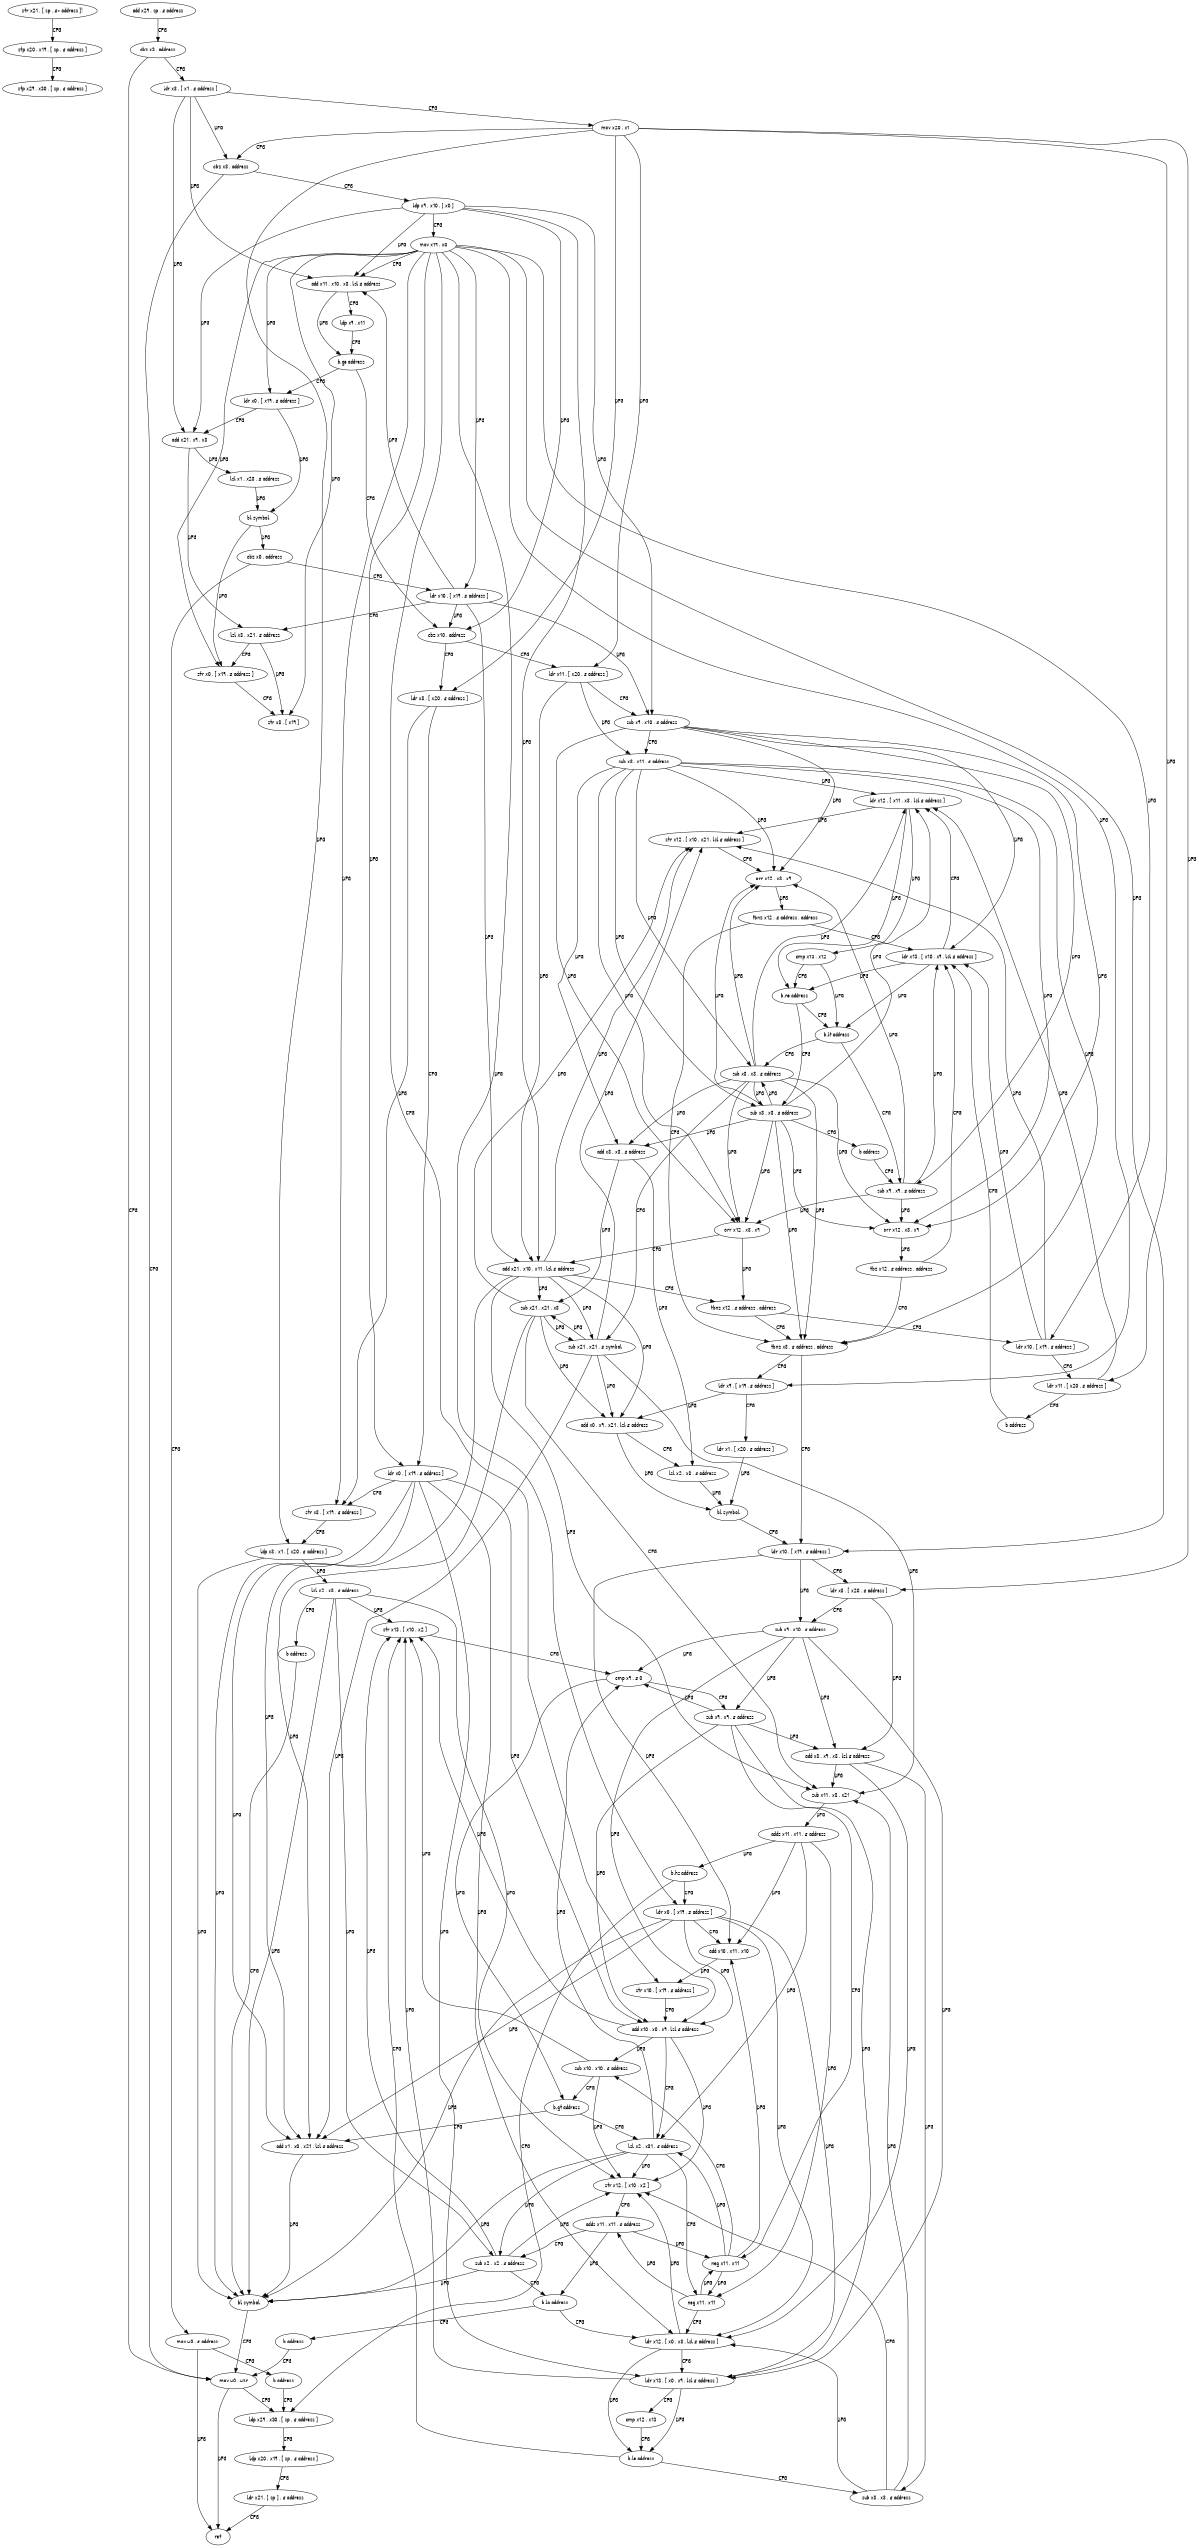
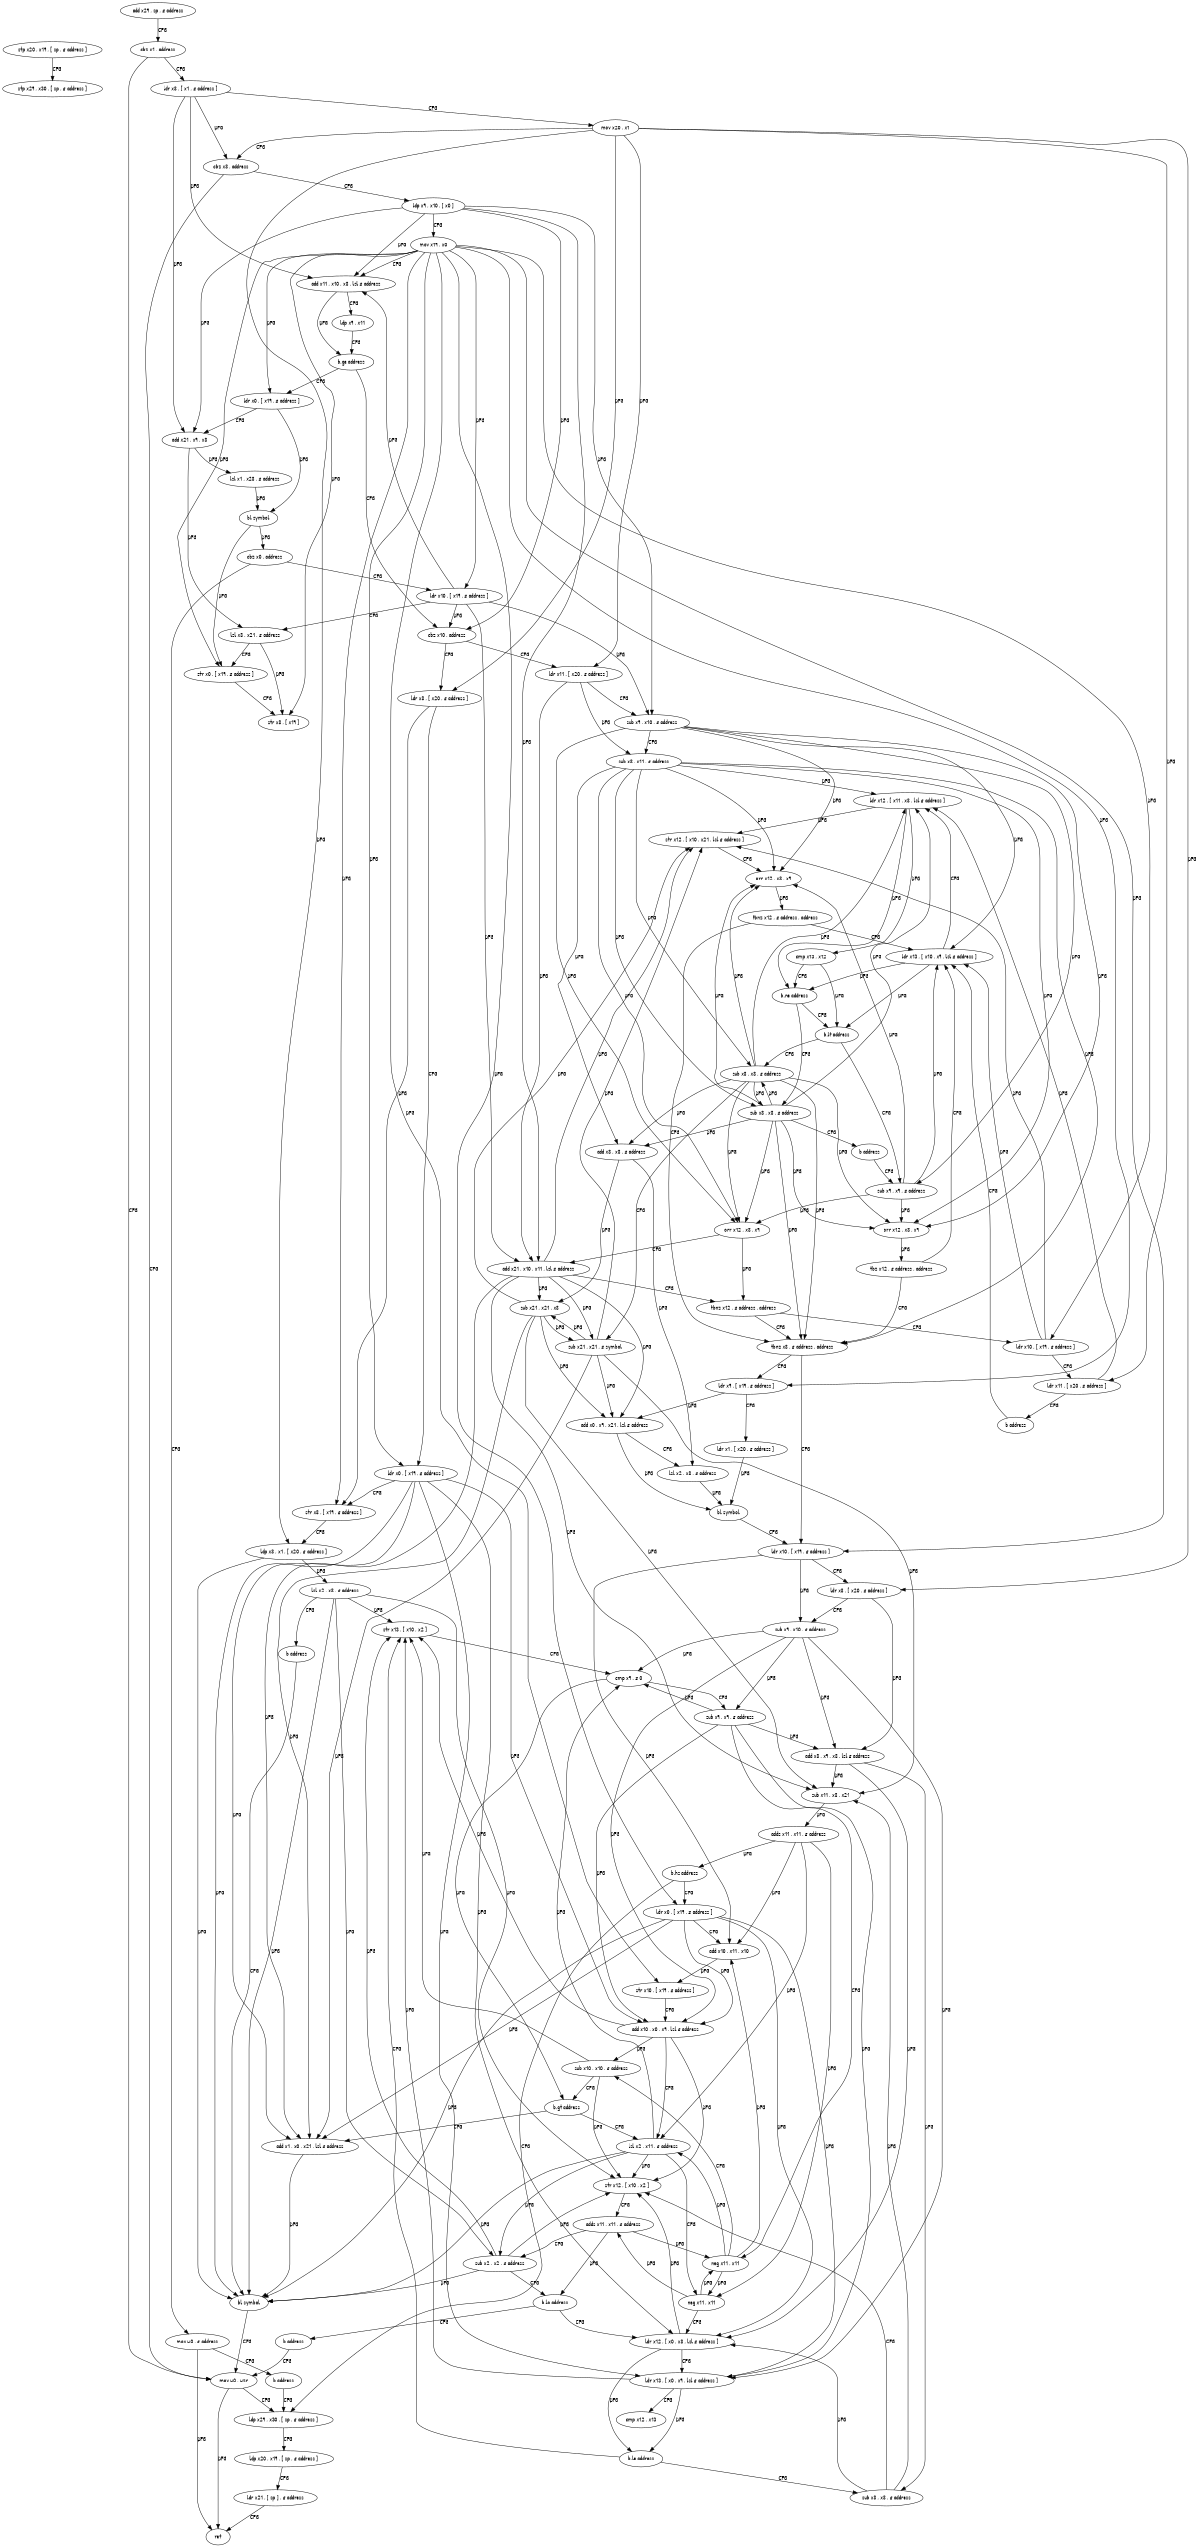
  digraph {
    fontname="Patrick Hand"
    node [fontname="Patrick Hand"]
    edge [fontname="Patrick Hand"]
-   n1 [label="str x21 , [ sp , #- address ]!"]
    n2 [label="stp x20 , x19 , [ sp , # address ]"]
    n3 [label="stp x29 , x30 , [ sp , # address ]"]
    n4 [label="add x29 , sp , # address"]
-   n5 [label="cbz x3 , address"]
+   n5 [label="cbz x1 , address"]
    n6 [label="mov w0 , wzr"]
    n7 [label="ldr x8 , [ x1 , # address ]"]
    n8 [label="ldp x29 , x30 , [ sp , # address ]"]
    n9 [label=ret]
    n10 [label="mov x20 , x1"]
    n11 [label="cbz x8 , address"]
    n12 [label="add x11 , x10 , x8 , lsl # address"]
    n13 [label="add x21 , x9 , x8"]
    n14 [label="ldp x20 , x19 , [ sp , # address ]"]
    n15 [label="ldr x8 , [ x20 , # address ]"]
    n16 [label="ldr x11 , [ x20 , # address ]"]
    n17 [label="ldp x8 , x1 , [ x20 , # address ]"]
    n18 [label="ldr x11 , [ x20 , # address ]"]
    n19 [label="ldr x8 , [ x20 , # address ]"]
    n20 [label="ldp x9 , x10 , [ x0 ]"]
    n21 [label="b.ge address"]
    n22 [label="ldp x9 , x11"]
    n23 [label="lsl x1 , x28 , # address"]
    n24 [label="lsl x8 , x21 , # address"]
    n25 [label="ldr x21 , [ sp ] , # address"]
    n26 [label="ldr x0 , [ x19 , # address ]"]
    n27 [label="str x8 , [ x19 , # address ]"]
    n28 [label="sub x9 , x10 , # address"]
    n29 [label="add x21 , x10 , x11 , lsl # address"]
    n30 [label="sub x8 , x11 , # address"]
    n31 [label="bl symbol"]
    n32 [label="lsl x2 , x8 , # address"]
    n33 [label="ldr x12 , [ x11 , x8 , lsl # address ]"]
    n34 [label="b address"]
    n35 [label="sub x9 , x10 , # address"]
    n36 [label="add x8 , x9 , x8 , lsl # address"]
    n37 [label="ldr x1 , [ x20 , # address ]"]
    n38 [label="bl symbol"]
    n39 [label="mov x19 , x0"]
    n40 [label="cbz x10 , address"]
    n41 [label="ldr x0 , [ x19 , # address ]"]
    n42 [label="ldr x10 , [ x19 , # address ]"]
    n43 [label="ldr x10 , [ x19 , # address ]"]
    n44 [label="str x0 , [ x19 , # address ]"]
    n45 [label="str x8 , [ x19 ]"]
    n46 [label="ldr x10 , [ x19 , # address ]"]
    n47 [label="ldr x9 , [ x19 , # address ]"]
    n48 [label="ldr x0 , [ x19 , # address ]"]
    n49 [label="str x10 , [ x19 , # address ]"]
    n50 [label="orr x12 , x8 , x9"]
    n51 [label="ldr x13 , [ x10 , x9 , lsl # address ]"]
    n52 [label="sub x9 , x9 , # address"]
    n53 [label="orr x12 , x8 , x9"]
    n54 [label="orr x12 , x8 , x9"]
    n55 [label="add x1 , x0 , x21 , lsl # address"]
    n56 [label="tbnz x12 , # address , address"]
    n57 [label="sub x11 , x8 , x21"]
    n58 [label="sub x21 , x21 , x8"]
    n59 [label="add x0 , x9 , x21 , lsl # address"]
    n60 [label="sub x21 , x21 , # symbol"]
    n61 [label="str x12 , [ x10 , x21 , lsl # address ]"]
    n62 [label="bl symbol"]
    n63 [label="add x10 , x0 , x9 , lsl # address"]
    n64 [label="ldr x12 , [ x0 , x8 , lsl # address ]"]
    n65 [label="ldr x13 , [ x0 , x9 , lsl # address ]"]
    n66 [label="add x10 , x11 , x10"]
    n67 [label="cbz x0 , address"]
    n68 [label="tbnz x8 , # address , address"]
    n69 [label="add x8 , x8 , # address"]
    n70 [label="sub x8 , x8 , # address"]
    n71 [label="sub x8 , x8 , # address"]
    n72 [label="mov w0 , # address"]
    n73 [label="b address"]
    n74 [label="str x13 , [ x10 , x2 ]"]
    n75 [label="str x12 , [ x10 , x2 ]"]
-   n76 [label="lsl x2 , x81 , # address"]
+   n76 [label="lsl x2 , x11 , # address"]
    n77 [label="sub x10 , x10 , # address"]
    n78 [label="b.le address"]
    n79 [label="cmp x12 , x13"]
    n80 [label="b address"]
    n81 [label="sub x2 , x2 , # address"]
    n82 [label="cmp x9 , # 0"]
    n83 [label="adds x11 , x11 , # address"]
    n84 [label="b.lo address"]
    n85 [label="b.ne address"]
    n86 [label="b.lt address"]
    n87 [label="tbnz x12 , # address , address"]
    n88 [label="tbz x12 , # address , address"]
    n89 [label="lsl x2 , x8 , # address"]
    n90 [label="cmp x13 , x12"]
    n91 [label="b address"]
    n92 [label="adds x11 , x11 , # address"]
    n93 [label="sub x9 , x9 , # address"]
    n94 [label="sub x8 , x8 , # address"]
    n95 [label="b.gt address"]
    n96 [label="neg x11 , x11"]
    n97 [label="b.hs address"]
    n98 [label="neg x11 , x11"]
    n99 [label="b address"]
-   n1 -> n2 [label=CFG]
    n2 -> n3 [label=CFG]
    n4 -> n5 [label=CFG]
    n5 -> n6 [label=CFG]
    n5 -> n7 [label=CFG]
    n6 -> n8 [label=CFG]
    n6 -> n9 [label=DFG]
    n7 -> n10 [label=CFG]
    n7 -> n11 [label=DFG]
    n7 -> n12 [label=DFG]
    n7 -> n13 [label=DFG]
    n8 -> n14 [label=CFG]
    n10 -> n11 [label=CFG]
    n10 -> n15 [label=DFG]
    n10 -> n16 [label=DFG]
    n10 -> n17 [label=DFG]
    n10 -> n18 [label=DFG]
    n10 -> n19 [label=DFG]
    n11 -> n6 [label=CFG]
    n11 -> n20 [label=CFG]
    n12 -> n21 [label=DFG]
    n12 -> n22 [label=CFG]
    n13 -> n23 [label=DFG]
    n13 -> n24 [label=DFG]
    n14 -> n25 [label=CFG]
    n15 -> n26 [label=CFG]
    n15 -> n27 [label=DFG]
    n16 -> n28 [label=CFG]
    n16 -> n29 [label=DFG]
    n16 -> n30 [label=DFG]
    n17 -> n31 [label=DFG]
    n17 -> n32 [label=DFG]
    n18 -> n33 [label=DFG]
    n18 -> n34 [label=CFG]
    n19 -> n35 [label=CFG]
    n19 -> n36 [label=DFG]
    n20 -> n12 [label=DFG]
    n20 -> n13 [label=DFG]
    n20 -> n28 [label=DFG]
    n20 -> n29 [label=DFG]
    n20 -> n39 [label=CFG]
    n20 -> n40 [label=DFG]
    n21 -> n40 [label=CFG]
    n21 -> n41 [label=CFG]
    n22 -> n21 [label=CFG]
    n23 -> n62 [label=DFG]
    n24 -> n44 [label=CFG]
    n24 -> n45 [label=DFG]
    n25 -> n9 [label=CFG]
    n26 -> n27 [label=CFG]
    n26 -> n31 [label=DFG]
    n26 -> n55 [label=DFG]
    n26 -> n63 [label=DFG]
    n26 -> n64 [label=DFG]
    n26 -> n65 [label=DFG]
    n27 -> n17 [label=CFG]
    n28 -> n30 [label=CFG]
    n28 -> n50 [label=DFG]
    n28 -> n51 [label=DFG]
    n28 -> n52 [label=DFG]
    n28 -> n53 [label=DFG]
    n28 -> n54 [label=DFG]
    n29 -> n55 [label=DFG]
    n29 -> n56 [label=CFG]
    n29 -> n57 [label=DFG]
    n29 -> n58 [label=DFG]
    n29 -> n59 [label=DFG]
    n29 -> n60 [label=DFG]
    n29 -> n61 [label=DFG]
    n30 -> n33 [label=DFG]
    n30 -> n50 [label=DFG]
    n30 -> n53 [label=DFG]
    n30 -> n54 [label=DFG]
    n30 -> n68 [label=DFG]
    n30 -> n69 [label=DFG]
    n30 -> n70 [label=DFG]
    n30 -> n71 [label=DFG]
    n31 -> n6 [label=CFG]
    n32 -> n31 [label=DFG]
    n32 -> n74 [label=DFG]
    n32 -> n75 [label=DFG]
    n32 -> n80 [label=CFG]
    n32 -> n81 [label=DFG]
    n33 -> n61 [label=DFG]
    n33 -> n85 [label=DFG]
    n33 -> n90 [label=DFG]
    n34 -> n51 [label=CFG]
    n35 -> n36 [label=DFG]
    n35 -> n63 [label=DFG]
    n35 -> n65 [label=DFG]
    n35 -> n82 [label=DFG]
    n35 -> n93 [label=DFG]
    n36 -> n57 [label=DFG]
    n36 -> n64 [label=DFG]
    n36 -> n94 [label=DFG]
    n37 -> n38 [label=DFG]
    n38 -> n46 [label=CFG]
    n39 -> n12 [label=CFG]
    n39 -> n26 [label=DFG]
    n39 -> n27 [label=DFG]
    n39 -> n41 [label=DFG]
    n39 -> n42 [label=DFG]
    n39 -> n43 [label=DFG]
    n39 -> n44 [label=DFG]
    n39 -> n45 [label=DFG]
    n39 -> n46 [label=DFG]
    n39 -> n47 [label=DFG]
    n39 -> n48 [label=DFG]
-   n39 -> n49 [label=CFG]
+   n39 -> n49 [label=DFG]
    n40 -> n15 [label=CFG]
    n40 -> n16 [label=CFG]
    n41 -> n13 [label=CFG]
    n41 -> n62 [label=DFG]
    n42 -> n12 [label=DFG]
    n42 -> n24 [label=CFG]
    n42 -> n28 [label=DFG]
    n42 -> n29 [label=DFG]
    n42 -> n40 [label=DFG]
    n43 -> n18 [label=CFG]
    n43 -> n51 [label=DFG]
    n43 -> n61 [label=DFG]
    n44 -> n45 [label=CFG]
    n46 -> n19 [label=CFG]
    n46 -> n35 [label=DFG]
    n46 -> n66 [label=DFG]
    n47 -> n37 [label=CFG]
    n47 -> n59 [label=DFG]
    n48 -> n31 [label=DFG]
    n48 -> n55 [label=DFG]
    n48 -> n63 [label=DFG]
    n48 -> n64 [label=DFG]
    n48 -> n65 [label=DFG]
    n48 -> n66 [label=CFG]
    n49 -> n63 [label=CFG]
    n50 -> n29 [label=CFG]
    n50 -> n56 [label=DFG]
    n51 -> n33 [label=CFG]
    n51 -> n85 [label=DFG]
    n51 -> n86 [label=DFG]
    n52 -> n50 [label=DFG]
    n52 -> n51 [label=DFG]
    n52 -> n53 [label=DFG]
    n52 -> n54 [label=DFG]
    n53 -> n87 [label=DFG]
    n54 -> n88 [label=DFG]
    n55 -> n31 [label=DFG]
    n56 -> n43 [label=CFG]
    n56 -> n68 [label=CFG]
    n57 -> n92 [label=DFG]
    n58 -> n55 [label=DFG]
-   n58 -> n57 [label=CFG]
+   n58 -> n57 [label=DFG]
    n58 -> n59 [label=DFG]
    n58 -> n60 [label=DFG]
    n58 -> n61 [label=DFG]
    n59 -> n38 [label=DFG]
    n59 -> n89 [label=CFG]
    n60 -> n55 [label=DFG]
    n60 -> n57 [label=DFG]
    n60 -> n58 [label=DFG]
    n60 -> n59 [label=DFG]
    n60 -> n61 [label=DFG]
    n61 -> n53 [label=CFG]
    n62 -> n44 [label=DFG]
    n62 -> n67 [label=DFG]
    n63 -> n74 [label=DFG]
    n63 -> n75 [label=DFG]
    n63 -> n76 [label=CFG]
    n63 -> n77 [label=DFG]
    n64 -> n65 [label=CFG]
    n64 -> n75 [label=DFG]
    n64 -> n78 [label=DFG]
    n65 -> n74 [label=DFG]
    n65 -> n78 [label=DFG]
    n65 -> n79 [label=CFG]
    n66 -> n49 [label=DFG]
    n67 -> n42 [label=CFG]
    n67 -> n72 [label=CFG]
    n68 -> n46 [label=CFG]
    n68 -> n47 [label=CFG]
    n69 -> n58 [label=DFG]
    n69 -> n89 [label=DFG]
    n70 -> n33 [label=DFG]
    n70 -> n50 [label=DFG]
    n70 -> n53 [label=DFG]
    n70 -> n54 [label=DFG]
    n70 -> n68 [label=DFG]
    n70 -> n69 [label=DFG]
    n70 -> n71 [label=DFG]
    n70 -> n91 [label=CFG]
    n71 -> n33 [label=DFG]
    n71 -> n50 [label=DFG]
    n71 -> n53 [label=DFG]
    n71 -> n54 [label=DFG]
    n71 -> n60 [label=CFG]
    n71 -> n68 [label=DFG]
    n71 -> n69 [label=DFG]
    n71 -> n70 [label=DFG]
    n72 -> n9 [label=DFG]
    n72 -> n73 [label=CFG]
    n73 -> n8 [label=CFG]
    n74 -> n82 [label=CFG]
    n75 -> n83 [label=CFG]
    n76 -> n31 [label=DFG]
    n76 -> n75 [label=DFG]
    n76 -> n81 [label=DFG]
    n76 -> n82 [label=DFG]
    n76 -> n98 [label=CFG]
    n77 -> n74 [label=DFG]
    n77 -> n75 [label=DFG]
    n77 -> n95 [label=CFG]
    n78 -> n74 [label=CFG]
    n78 -> n94 [label=CFG]
-   n79 -> n78 [label=CFG]
    n80 -> n31 [label=CFG]
    n81 -> n31 [label=DFG]
    n81 -> n74 [label=DFG]
    n81 -> n75 [label=DFG]
    n81 -> n84 [label=CFG]
    n82 -> n93 [label=CFG]
    n82 -> n95 [label=DFG]
    n83 -> n81 [label=CFG]
    n83 -> n84 [label=DFG]
    n83 -> n96 [label=DFG]
    n84 -> n64 [label=CFG]
    n84 -> n99 [label=CFG]
    n85 -> n70 [label=CFG]
    n85 -> n86 [label=CFG]
    n86 -> n52 [label=CFG]
    n86 -> n71 [label=CFG]
    n87 -> n51 [label=CFG]
    n87 -> n68 [label=CFG]
    n88 -> n51 [label=CFG]
    n88 -> n68 [label=CFG]
    n89 -> n38 [label=DFG]
    n90 -> n85 [label=CFG]
    n90 -> n86 [label=DFG]
    n91 -> n52 [label=CFG]
    n92 -> n66 [label=DFG]
    n92 -> n76 [label=DFG]
    n92 -> n97 [label=DFG]
    n92 -> n98 [label=DFG]
    n93 -> n36 [label=DFG]
    n93 -> n63 [label=DFG]
    n93 -> n65 [label=DFG]
    n93 -> n82 [label=DFG]
    n93 -> n96 [label=CFG]
    n94 -> n57 [label=DFG]
    n94 -> n64 [label=DFG]
    n94 -> n75 [label=CFG]
    n95 -> n55 [label=CFG]
    n95 -> n76 [label=CFG]
    n96 -> n66 [label=DFG]
    n96 -> n76 [label=DFG]
    n96 -> n77 [label=CFG]
    n96 -> n98 [label=DFG]
    n97 -> n8 [label=CFG]
    n97 -> n48 [label=CFG]
    n98 -> n64 [label=CFG]
    n98 -> n83 [label=DFG]
    n98 -> n96 [label=DFG]
    n99 -> n6 [label=CFG]
  }
